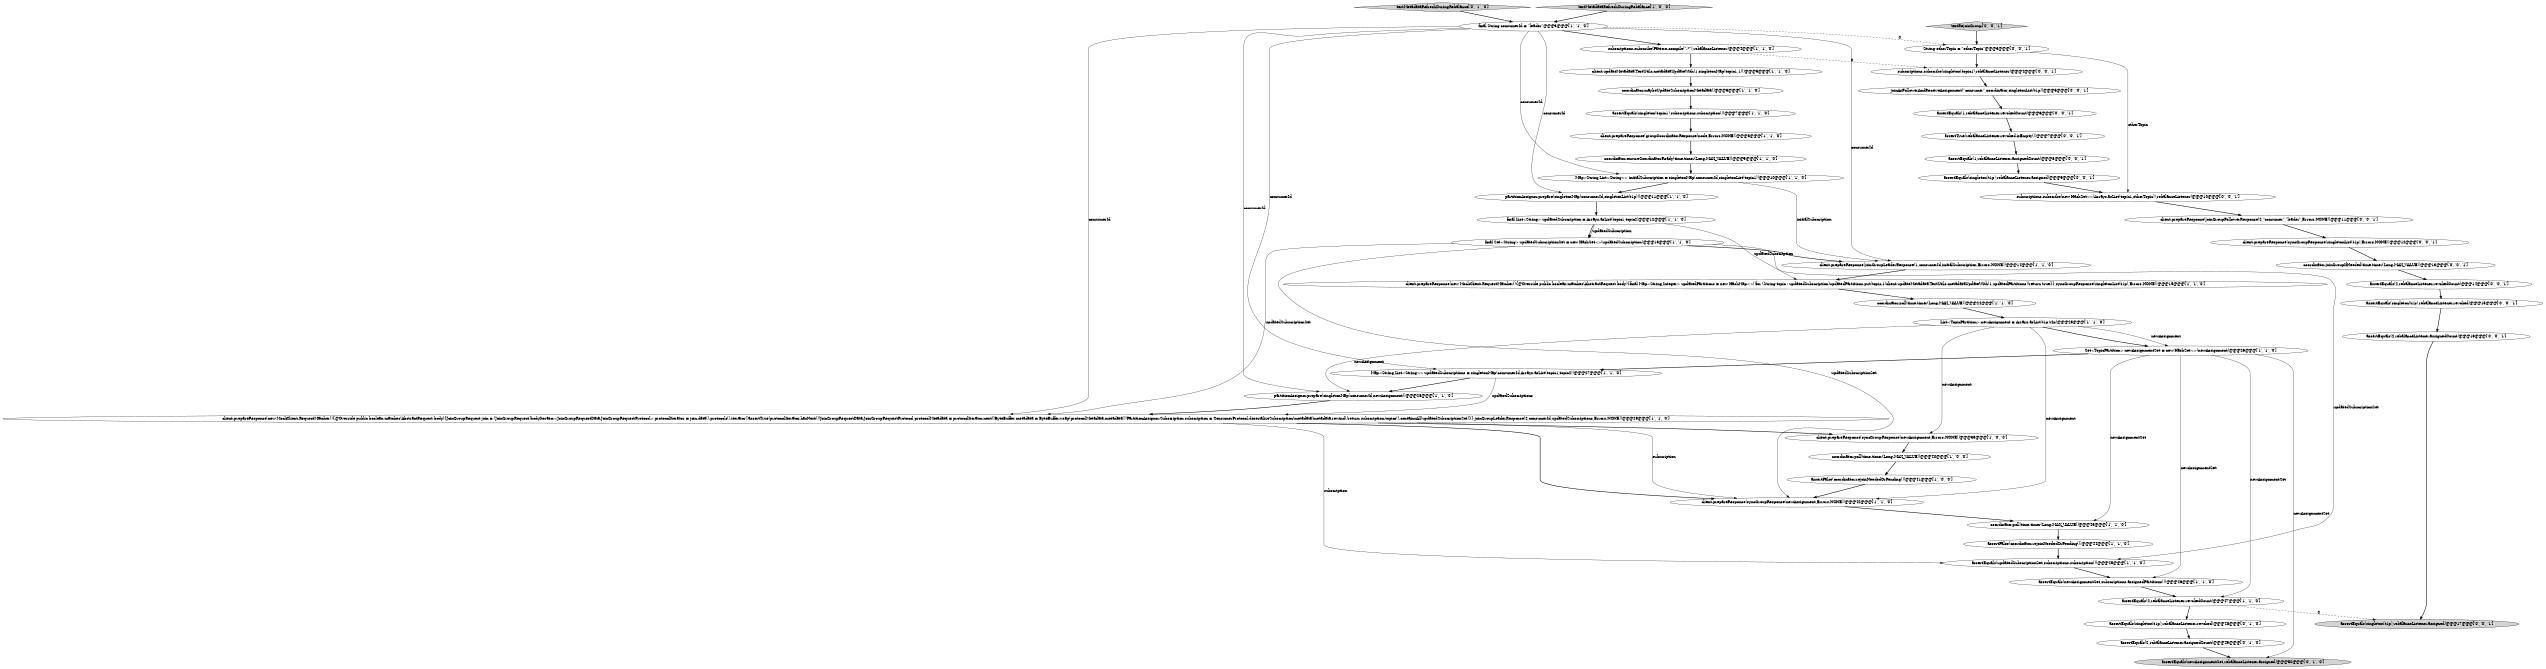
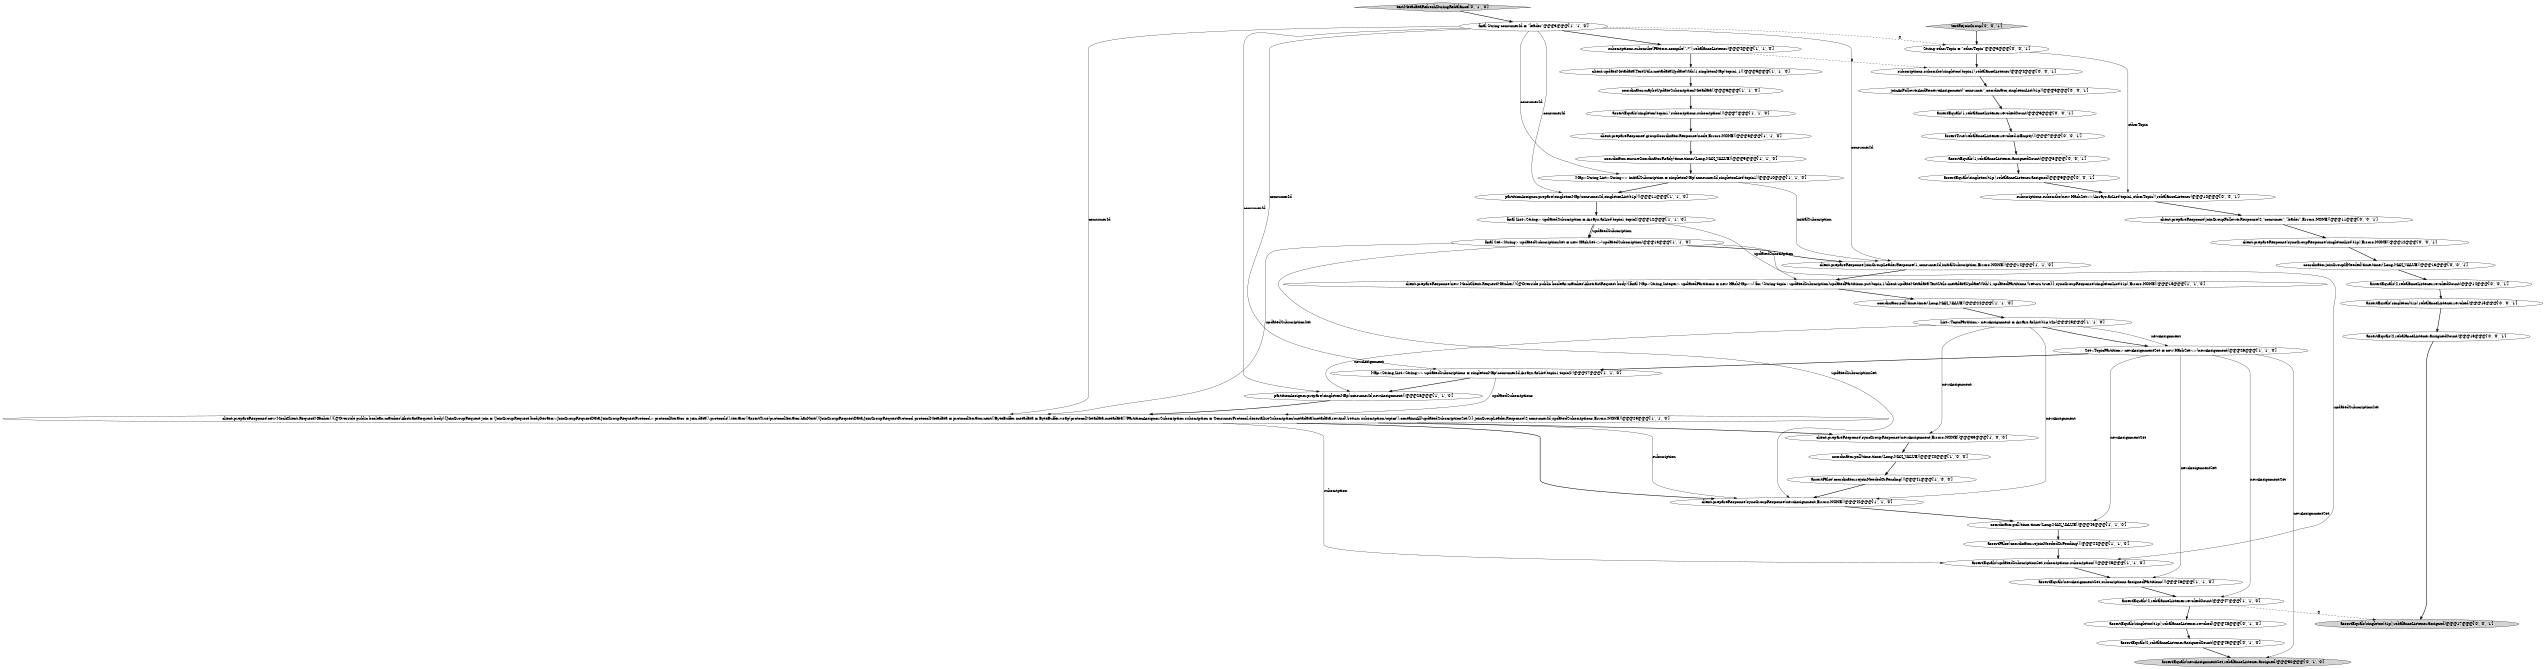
  digraph {
    node [fillcolor=white shape=ellipse style=filled]
    edge [style=bold]
    n1 [label="assertFalse(coordinator.rejoinNeededOrPending())@@@41@@@['1', '0', '0']"]
    n2 [label="client.prepareResponse(syncGroupResponse(newAssignment,Errors.NONE))@@@42@@@['1', '1', '0']"]
    n3 [label="partitionAssignor.prepare(singletonMap(consumerId,newAssignment))@@@28@@@['1', '1', '0']"]
    n4 [label="client.prepareResponse(new MockClient.RequestMatcher(){@Override public boolean matches(AbstractRequest body){JoinGroupRequest join = (JoinGroupRequest)bodyIterator<JoinGroupRequestData.JoinGroupRequestProtocol> protocolIterator = join.data().protocols().iterator()assertTrue(protocolIterator.hasNext())JoinGroupRequestData.JoinGroupRequestProtocol protocolMetadata = protocolIterator.next()ByteBuffer metadata = ByteBuffer.wrap(protocolMetadata.metadata())PartitionAssignor.Subscription subscription = ConsumerProtocol.deserializeSubscription(metadata)metadata.rewind()return subscription.topics().containsAll(updatedSubscriptionSet)}},joinGroupLeaderResponse(2,consumerId,updatedSubscriptions,Errors.NONE))@@@29@@@['1', '1', '0']"]
    n5 [label="client.prepareResponse(joinGroupLeaderResponse(1,consumerId,initialSubscription,Errors.NONE))@@@14@@@['1', '1', '0']"]
    n6 [label="client.prepareResponse(new MockClient.RequestMatcher(){@Override public boolean matches(AbstractRequest body){final Map<String,Integer> updatedPartitions = new HashMap<>()for (String topic : updatedSubscription)updatedPartitions.put(topic,1)client.updateMetadata(TestUtils.metadataUpdateWith(1,updatedPartitions))return true}},syncGroupResponse(singletonList(t1p),Errors.NONE))@@@15@@@['1', '1', '0']"]
    n7 [fillcolor=lightgray label="assertEquals(newAssignmentSet,rebalanceListener.assigned)@@@50@@@['0', '1', '0']"]
    n8 [label="assertEquals(1,rebalanceListener.assignedCount)@@@8@@@['0', '0', '1']"]
    n9 [label="assertEquals(singleton(t1p),rebalanceListener.assigned)@@@9@@@['0', '0', '1']"]
    n10 [label="assertEquals(newAssignmentSet,subscriptions.assignedPartitions())@@@46@@@['1', '1', '0']"]
    n11 [label="assertEquals(2,rebalanceListener.revokedCount)@@@47@@@['1', '1', '0']"]
    n12 [label="coordinator.poll(time.timer(Long.MAX_VALUE))@@@40@@@['1', '0', '0']"]
    n13 [fillcolor=lightgray label="testRejoinGroup['0', '0', '1']" shape=diamond]
    n14 [label="String otherTopic = \"otherTopic\"@@@3@@@['0', '0', '1']"]
    n15 [label="assertFalse(coordinator.rejoinNeededOrPending())@@@44@@@['1', '1', '0']"]
    n16 [label="assertEquals(updatedSubscriptionSet,subscriptions.subscription())@@@45@@@['1', '1', '0']"]
    n17 [label="assertEquals(singleton(t1p),rebalanceListener.revoked)@@@48@@@['0', '1', '0']"]
    n18 [label="assertEquals(2,rebalanceListener.assignedCount)@@@49@@@['0', '1', '0']"]
    n19 [label="Set<TopicPartition> newAssignmentSet = new HashSet<>(newAssignment)@@@26@@@['1', '1', '0']"]
    n20 [label="coordinator.poll(time.timer(Long.MAX_VALUE))@@@43@@@['1', '1', '0']"]
    n21 [label="Map<String,List<String>> updatedSubscriptions = singletonMap(consumerId,Arrays.asList(topic1,topic2))@@@27@@@['1', '1', '0']"]
    n22 [label="partitionAssignor.prepare(singletonMap(consumerId,singletonList(t1p)))@@@11@@@['1', '1', '0']"]
    n23 [label="final List<String> updatedSubscription = Arrays.asList(topic1,topic2)@@@12@@@['1', '1', '0']"]
    n24 [label="client.prepareResponse(groupCoordinatorResponse(node,Errors.NONE))@@@8@@@['1', '1', '0']"]
    n25 [label="coordinator.ensureCoordinatorReady(time.timer(Long.MAX_VALUE))@@@9@@@['1', '1', '0']"]
    n26 [label="subscriptions.subscribe(Pattern.compile(\".*\"),rebalanceListener)@@@4@@@['1', '1', '0']"]
    n27 [label="subscriptions.subscribe(singleton(topic1),rebalanceListener)@@@4@@@['0', '0', '1']"]
    n28 [label="client.updateMetadata(TestUtils.metadataUpdateWith(1,singletonMap(topic1,1)))@@@5@@@['1', '1', '0']"]
    n29 [label="final Set<String> updatedSubscriptionSet = new HashSet<>(updatedSubscription)@@@13@@@['1', '1', '0']"]
    n30 [fillcolor=lightgray label="testMetadataRefreshDuringRebalance['0', '1', '0']" shape=diamond]
    n31 [label="final String consumerId = \"leader\"@@@3@@@['1', '1', '0']"]
    n32 [label="Map<String,List<String>> initialSubscription = singletonMap(consumerId,singletonList(topic1))@@@10@@@['1', '1', '0']"]
    n33 [fillcolor=lightgray label="assertEquals(singleton(t1p),rebalanceListener.assigned)@@@17@@@['0', '0', '1']"]
    n34 [label="client.prepareResponse(syncGroupResponse(newAssignment,Errors.NONE))@@@39@@@['1', '0', '0']"]
    n35 [label="joinAsFollowerAndReceiveAssignment(\"consumer\",coordinator,singletonList(t1p))@@@5@@@['0', '0', '1']"]
    n36 [label="coordinator.maybeUpdateSubscriptionMetadata()@@@6@@@['1', '1', '0']"]
    n37 [label="assertEquals(singleton(topic1),subscriptions.subscription())@@@7@@@['1', '1', '0']"]
    n38 [label="assertTrue(rebalanceListener.revoked.isEmpty())@@@7@@@['0', '0', '1']"]
    n39 [label="coordinator.poll(time.timer(Long.MAX_VALUE))@@@24@@@['1', '1', '0']"]
    n40 [label="subscriptions.subscribe(new HashSet<>(Arrays.asList(topic1,otherTopic)),rebalanceListener)@@@10@@@['0', '0', '1']"]
    n41 [label="client.prepareResponse(joinGroupFollowerResponse(2,\"consumer\",\"leader\",Errors.NONE))@@@11@@@['0', '0', '1']"]
    n42 [label="assertEquals(1,rebalanceListener.revokedCount)@@@6@@@['0', '0', '1']"]
    n43 [label="List<TopicPartition> newAssignment = Arrays.asList(t1p,t2p)@@@25@@@['1', '1', '0']"]
-   n44 [fillcolor=lightgray label="testMetadataRefreshDuringRebalance['1', '0', '0']" shape=diamond]
    n45 [label="coordinator.joinGroupIfNeeded(time.timer(Long.MAX_VALUE))@@@13@@@['0', '0', '1']"]
    n46 [label="assertEquals(2,rebalanceListener.revokedCount)@@@14@@@['0', '0', '1']"]
    n47 [label="client.prepareResponse(syncGroupResponse(singletonList(t1p),Errors.NONE))@@@12@@@['0', '0', '1']"]
    n48 [label="assertEquals(singleton(t1p),rebalanceListener.revoked)@@@15@@@['0', '0', '1']"]
    n49 [label="assertEquals(2,rebalanceListener.assignedCount)@@@16@@@['0', '0', '1']"]
    n1 -> n2
    n2 -> n20
    n3 -> n4
    n4 -> n2
    n4 -> n2 [label=subscription style=solid]
    n4 -> n16 [label=subscription style=solid]
    n4 -> n34
    n5 -> n6
    n6 -> n39
    n8 -> n9
    n9 -> n40
    n10 -> n11
    n11 -> n17
    n11 -> n33 [label=0 style=dashed]
    n12 -> n1
    n13 -> n14
    n14 -> n27
    n14 -> n40 [label=otherTopic style=solid]
    n15 -> n16
    n16 -> n10
    n17 -> n18
    n18 -> n7
    n19 -> n7 [label=newAssignmentSet style=solid]
    n19 -> n10 [label=newAssignmentSet style=solid]
    n19 -> n11 [label=newAssignmentSet style=solid]
    n19 -> n20 [label=newAssignmentSet style=solid]
    n19 -> n21
    n20 -> n15
    n21 -> n3
    n21 -> n4 [label=updatedSubscriptions style=solid]
    n22 -> n23
    n23 -> n6 [label=updatedSubscription style=solid]
    n23 -> n29 [label=updatedSubscription style=solid]
    n23 -> n29
    n24 -> n25
    n25 -> n32
    n26 -> n27 [label=0 style=dashed]
    n26 -> n28
    n27 -> n35
    n28 -> n36
    n29 -> n2 [label=updatedSubscriptionSet style=solid]
    n29 -> n4 [label=updatedSubscriptionSet style=solid]
    n29 -> n5
    n29 -> n16 [label=updatedSubscriptionSet style=solid]
    n30 -> n31
    n31 -> n3 [label=consumerId style=solid]
    n31 -> n4 [label=consumerId style=solid]
    n31 -> n5 [label=consumerId style=solid]
    n31 -> n14 [label=0 style=dashed]
    n31 -> n21 [label=consumerId style=solid]
    n31 -> n22 [label=consumerId style=solid]
    n31 -> n26
    n31 -> n32 [label=consumerId style=solid]
    n32 -> n5 [label=initialSubscription style=solid]
    n32 -> n22
    n34 -> n12
    n35 -> n42
    n36 -> n37
    n37 -> n24
    n38 -> n8
    n39 -> n43
    n40 -> n41
    n41 -> n47
    n42 -> n38
    n43 -> n2 [label=newAssignment style=solid]
    n43 -> n3 [label=newAssignment style=solid]
    n43 -> n19 [label=newAssignment style=solid]
    n43 -> n19
    n43 -> n34 [label=newAssignment style=solid]
-   n44 -> n31
    n45 -> n46
    n46 -> n48
    n47 -> n45
    n48 -> n49
    n49 -> n33
  }
